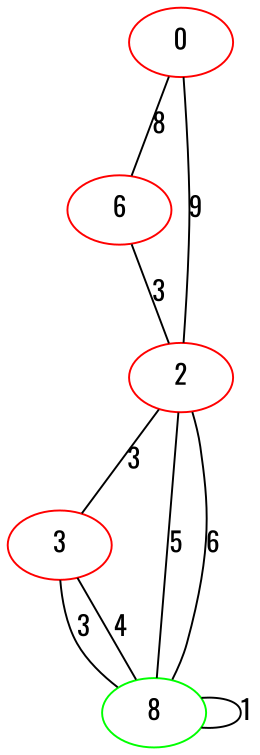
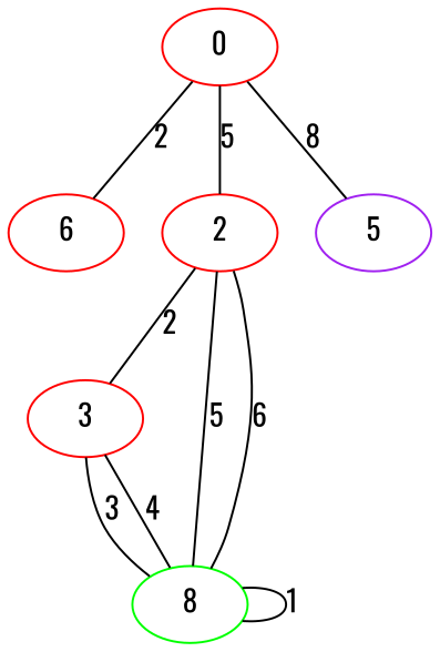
  graph {
    fontname=Oswald
    node [color=red fontname=Oswald weight=1]
    edge [fontname=Oswald]
    n1 [label=6]
    0
    2
+   5 [color=purple weight=4]
    3
    n6 [color=green label=8 weight=2]
-   n1 -- 2 [label=3]
-   0 -- n1 [label=8]
-   0 -- 2 [label=9]
-   2 -- 3 [label=3]
+   0 -- n1 [label=2]
+   0 -- 2 [label=5]
+   0 -- 5 [label=8]
+   2 -- 3 [label=2]
    2 -- n6 [label=5]
    2 -- n6 [label=6]
    3 -- n6 [label=3]
    3 -- n6 [label=4]
    n6 -- n6 [label=1]
  }
